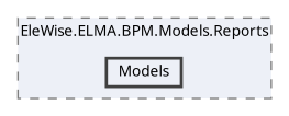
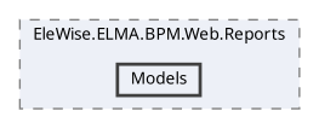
  digraph {
    compound=true
    fontname="Noto Sans"
    n1 [color=grey25 fillcolor="#edf0f7" fontname="Noto Sans" fontsize=10 height=0.2 label=Models shape=box style="filled,bold" width=0.4]
    subgraph cluster_1 {
      bgcolor="#edf0f7"
      fontsize=10
-     label="EleWise.ELMA.BPM.Models.Reports"
+     label="EleWise.ELMA.BPM.Web.Reports"
      pencolor=grey50
      style="filled,dashed"
      n1
    }
  }
